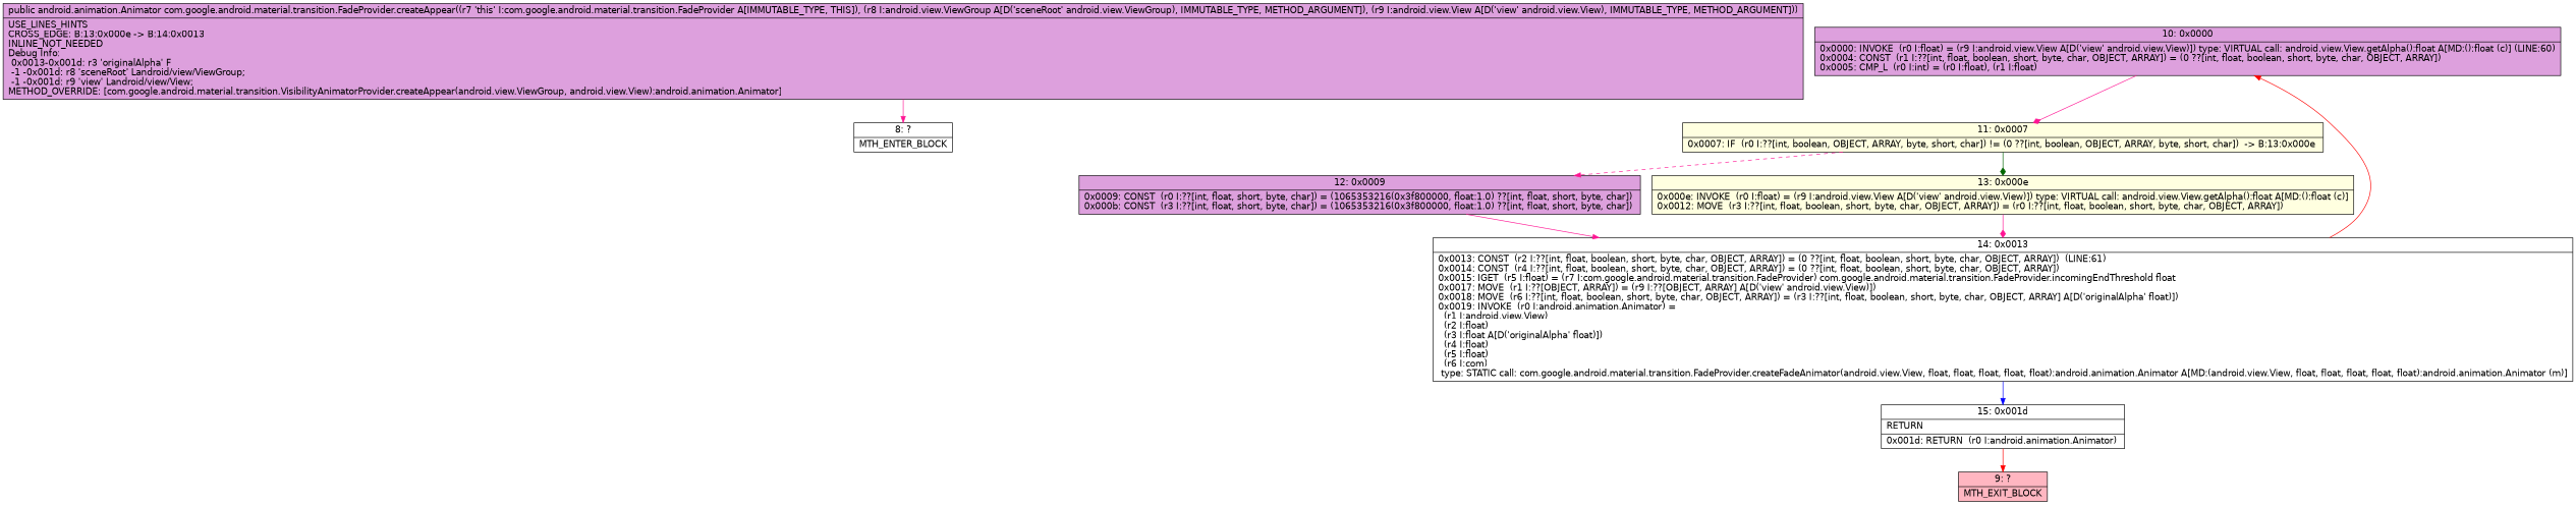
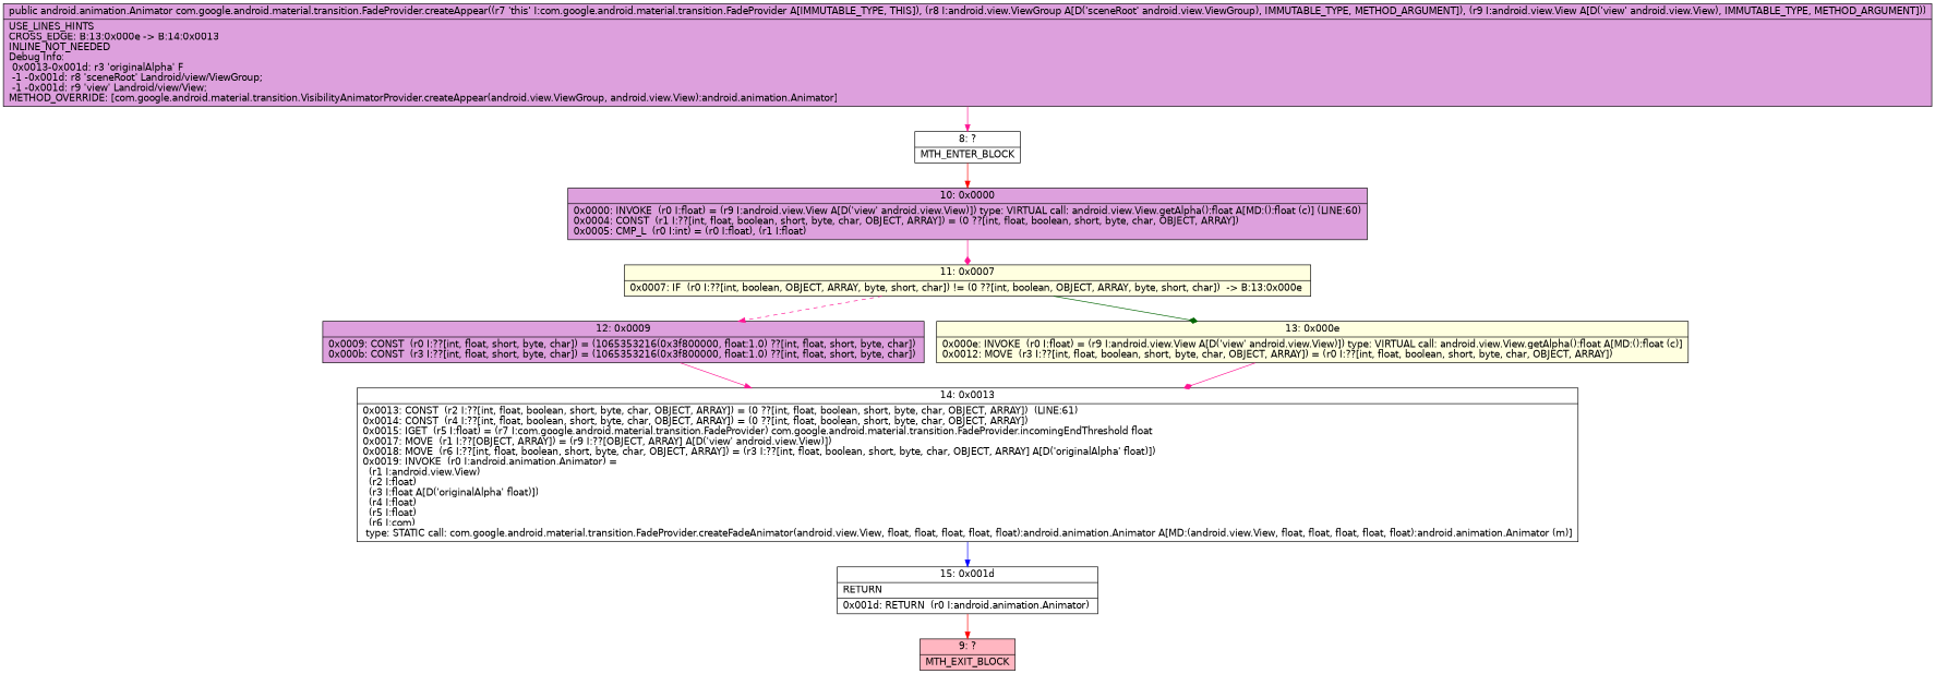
  digraph {
    fontname="DejaVu Sans"
    node [fillcolor=white fontname="DejaVu Sans" shape=record style=filled]
    edge [arrowhead=normal color=deeppink fontname="DejaVu Sans"]
    n1 [label="{8\:\ ?|MTH_ENTER_BLOCK\l}"]
    n2 [fillcolor=plum label="{10\:\ 0x0000|0x0000: INVOKE  (r0 I:float) = (r9 I:android.view.View A[D('view' android.view.View)]) type: VIRTUAL call: android.view.View.getAlpha():float A[MD:():float (c)] (LINE:60)\l0x0004: CONST  (r1 I:??[int, float, boolean, short, byte, char, OBJECT, ARRAY]) = (0 ??[int, float, boolean, short, byte, char, OBJECT, ARRAY]) \l0x0005: CMP_L  (r0 I:int) = (r0 I:float), (r1 I:float) \l}"]
    n3 [fillcolor=lightyellow label="{11\:\ 0x0007|0x0007: IF  (r0 I:??[int, boolean, OBJECT, ARRAY, byte, short, char]) != (0 ??[int, boolean, OBJECT, ARRAY, byte, short, char])  \-\> B:13:0x000e \l}"]
    n4 [fillcolor=plum label="{12\:\ 0x0009|0x0009: CONST  (r0 I:??[int, float, short, byte, char]) = (1065353216(0x3f800000, float:1.0) ??[int, float, short, byte, char]) \l0x000b: CONST  (r3 I:??[int, float, short, byte, char]) = (1065353216(0x3f800000, float:1.0) ??[int, float, short, byte, char]) \l}"]
    n5 [fillcolor=lightyellow label="{13\:\ 0x000e|0x000e: INVOKE  (r0 I:float) = (r9 I:android.view.View A[D('view' android.view.View)]) type: VIRTUAL call: android.view.View.getAlpha():float A[MD:():float (c)]\l0x0012: MOVE  (r3 I:??[int, float, boolean, short, byte, char, OBJECT, ARRAY]) = (r0 I:??[int, float, boolean, short, byte, char, OBJECT, ARRAY]) \l}"]
    n6 [label="{14\:\ 0x0013|0x0013: CONST  (r2 I:??[int, float, boolean, short, byte, char, OBJECT, ARRAY]) = (0 ??[int, float, boolean, short, byte, char, OBJECT, ARRAY])  (LINE:61)\l0x0014: CONST  (r4 I:??[int, float, boolean, short, byte, char, OBJECT, ARRAY]) = (0 ??[int, float, boolean, short, byte, char, OBJECT, ARRAY]) \l0x0015: IGET  (r5 I:float) = (r7 I:com.google.android.material.transition.FadeProvider) com.google.android.material.transition.FadeProvider.incomingEndThreshold float \l0x0017: MOVE  (r1 I:??[OBJECT, ARRAY]) = (r9 I:??[OBJECT, ARRAY] A[D('view' android.view.View)]) \l0x0018: MOVE  (r6 I:??[int, float, boolean, short, byte, char, OBJECT, ARRAY]) = (r3 I:??[int, float, boolean, short, byte, char, OBJECT, ARRAY] A[D('originalAlpha' float)]) \l0x0019: INVOKE  (r0 I:android.animation.Animator) = \l  (r1 I:android.view.View)\l  (r2 I:float)\l  (r3 I:float A[D('originalAlpha' float)])\l  (r4 I:float)\l  (r5 I:float)\l  (r6 I:com)\l type: STATIC call: com.google.android.material.transition.FadeProvider.createFadeAnimator(android.view.View, float, float, float, float, float):android.animation.Animator A[MD:(android.view.View, float, float, float, float, float):android.animation.Animator (m)]\l}"]
    n7 [label="{15\:\ 0x001d|RETURN\l|0x001d: RETURN  (r0 I:android.animation.Animator) \l}"]
    n8 [fillcolor=lightpink label="{9\:\ ?|MTH_EXIT_BLOCK\l}"]
    n9 [fillcolor=plum label="{public android.animation.Animator com.google.android.material.transition.FadeProvider.createAppear((r7 'this' I:com.google.android.material.transition.FadeProvider A[IMMUTABLE_TYPE, THIS]), (r8 I:android.view.ViewGroup A[D('sceneRoot' android.view.ViewGroup), IMMUTABLE_TYPE, METHOD_ARGUMENT]), (r9 I:android.view.View A[D('view' android.view.View), IMMUTABLE_TYPE, METHOD_ARGUMENT]))  | USE_LINES_HINTS\lCROSS_EDGE: B:13:0x000e \-\> B:14:0x0013\lINLINE_NOT_NEEDED\lDebug Info:\l  0x0013\-0x001d: r3 'originalAlpha' F\l  \-1 \-0x001d: r8 'sceneRoot' Landroid\/view\/ViewGroup;\l  \-1 \-0x001d: r9 'view' Landroid\/view\/View;\lMETHOD_OVERRIDE: [com.google.android.material.transition.VisibilityAnimatorProvider.createAppear(android.view.ViewGroup, android.view.View):android.animation.Animator]\l}"]
-   n6 -> n2 [color=red]
+   n1 -> n2 [color=red]
    n2 -> n3 [arrowhead=diamond]
    n3 -> n4 [style=dashed]
    n3 -> n5 [arrowhead=diamond color=darkgreen]
    n4 -> n6
    n5 -> n6 [arrowhead=diamond]
    n6 -> n7 [color=blue]
    n7 -> n8 [color=red]
    n9 -> n1
  }
